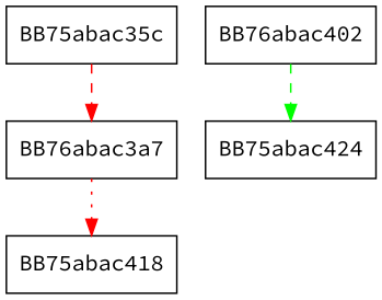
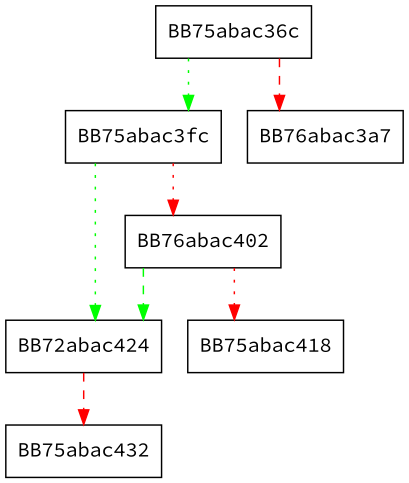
  digraph {
    fontname="Source Code Pro"
    splines=ortho
    node [fontname="Source Code Pro" shape=box]
    edge [color=red fontname="Source Code Pro" style=dotted]
-   BB75abac35c
+   BB75abac35c [label=BB75abac36c]
+   BB75abac3fc
    n3 [label=BB76abac3a7]
-   BB75abac424
+   BB75abac424 [label=BB72abac424]
    n5 [label=BB76abac402]
+   BB75abac432
    BB75abac418
+   BB75abac35c -> BB75abac3fc [color=green]
    BB75abac35c -> n3 [style=dashed]
+   BB75abac3fc -> BB75abac424 [color=green]
+   BB75abac3fc -> n5
+   BB75abac424 -> BB75abac432 [style=dashed]
    n5 -> BB75abac424 [color=green style=dashed]
-   n3 -> BB75abac418
+   n5 -> BB75abac418
  }
